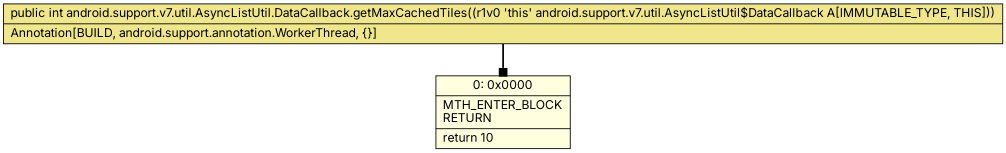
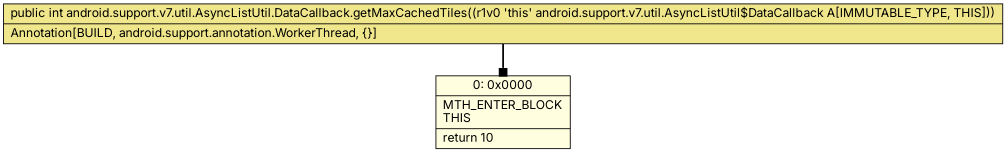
  digraph {
    fontname=Inter
    node [shape=record style=filled fontname=Inter]
-   n1 [label="{0\:\ 0x0000|MTH_ENTER_BLOCK\lRETURN\l|return 10\l}" fillcolor=lightyellow]
+   n1 [label="{0\:\ 0x0000|MTH_ENTER_BLOCK\lTHIS\l|return 10\l}" fillcolor=lightyellow]
    n2 [label="{public int android.support.v7.util.AsyncListUtil.DataCallback.getMaxCachedTiles((r1v0 'this' android.support.v7.util.AsyncListUtil$DataCallback A[IMMUTABLE_TYPE, THIS]))  | Annotation[BUILD, android.support.annotation.WorkerThread, \{\}]\l}" fillcolor=khaki]
    n2 -> n1 [style=bold arrowhead=box fontname=Inter]
  }
